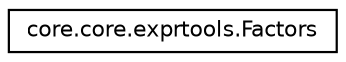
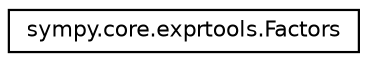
  digraph {
    rankdir=LR
-   n1 [color=black fillcolor=white fontname=Helvetica fontsize=10 height=0.2 label="core.core.exprtools.Factors" shape=record style=filled width=0.4]
+   n1 [color=black fillcolor=white fontname=Helvetica fontsize=10 height=0.2 label="sympy.core.exprtools.Factors" shape=record style=filled width=0.4]
  }
